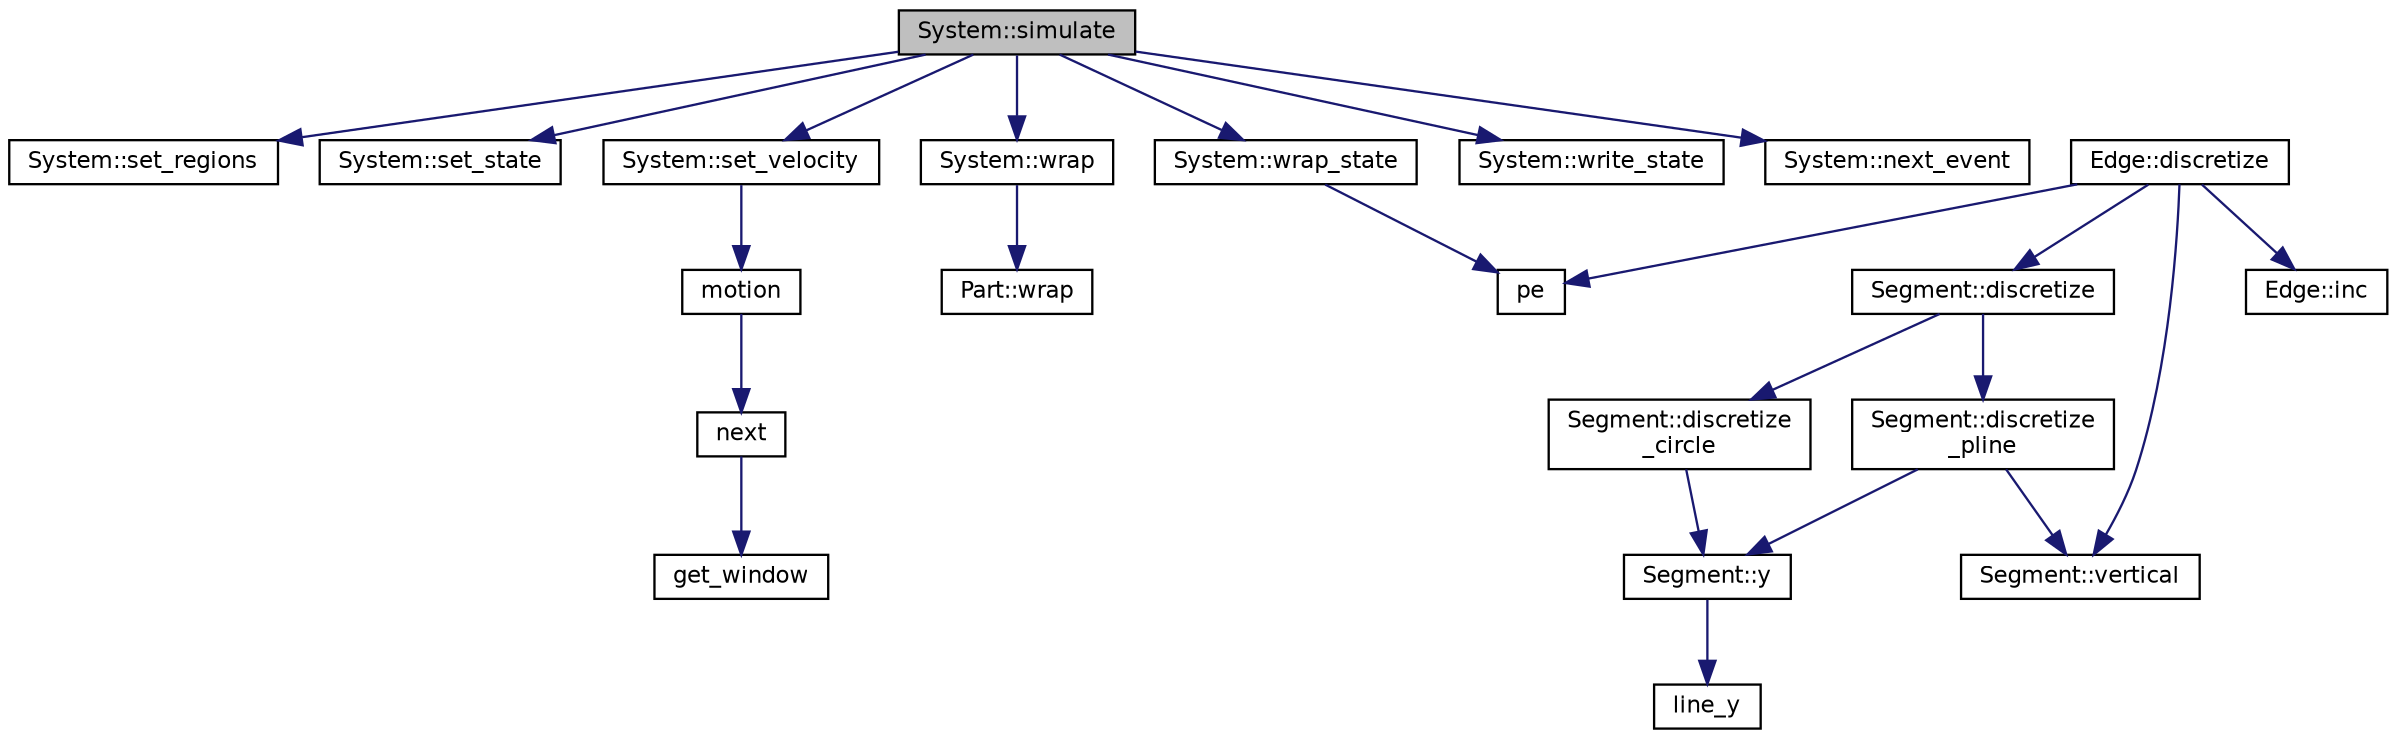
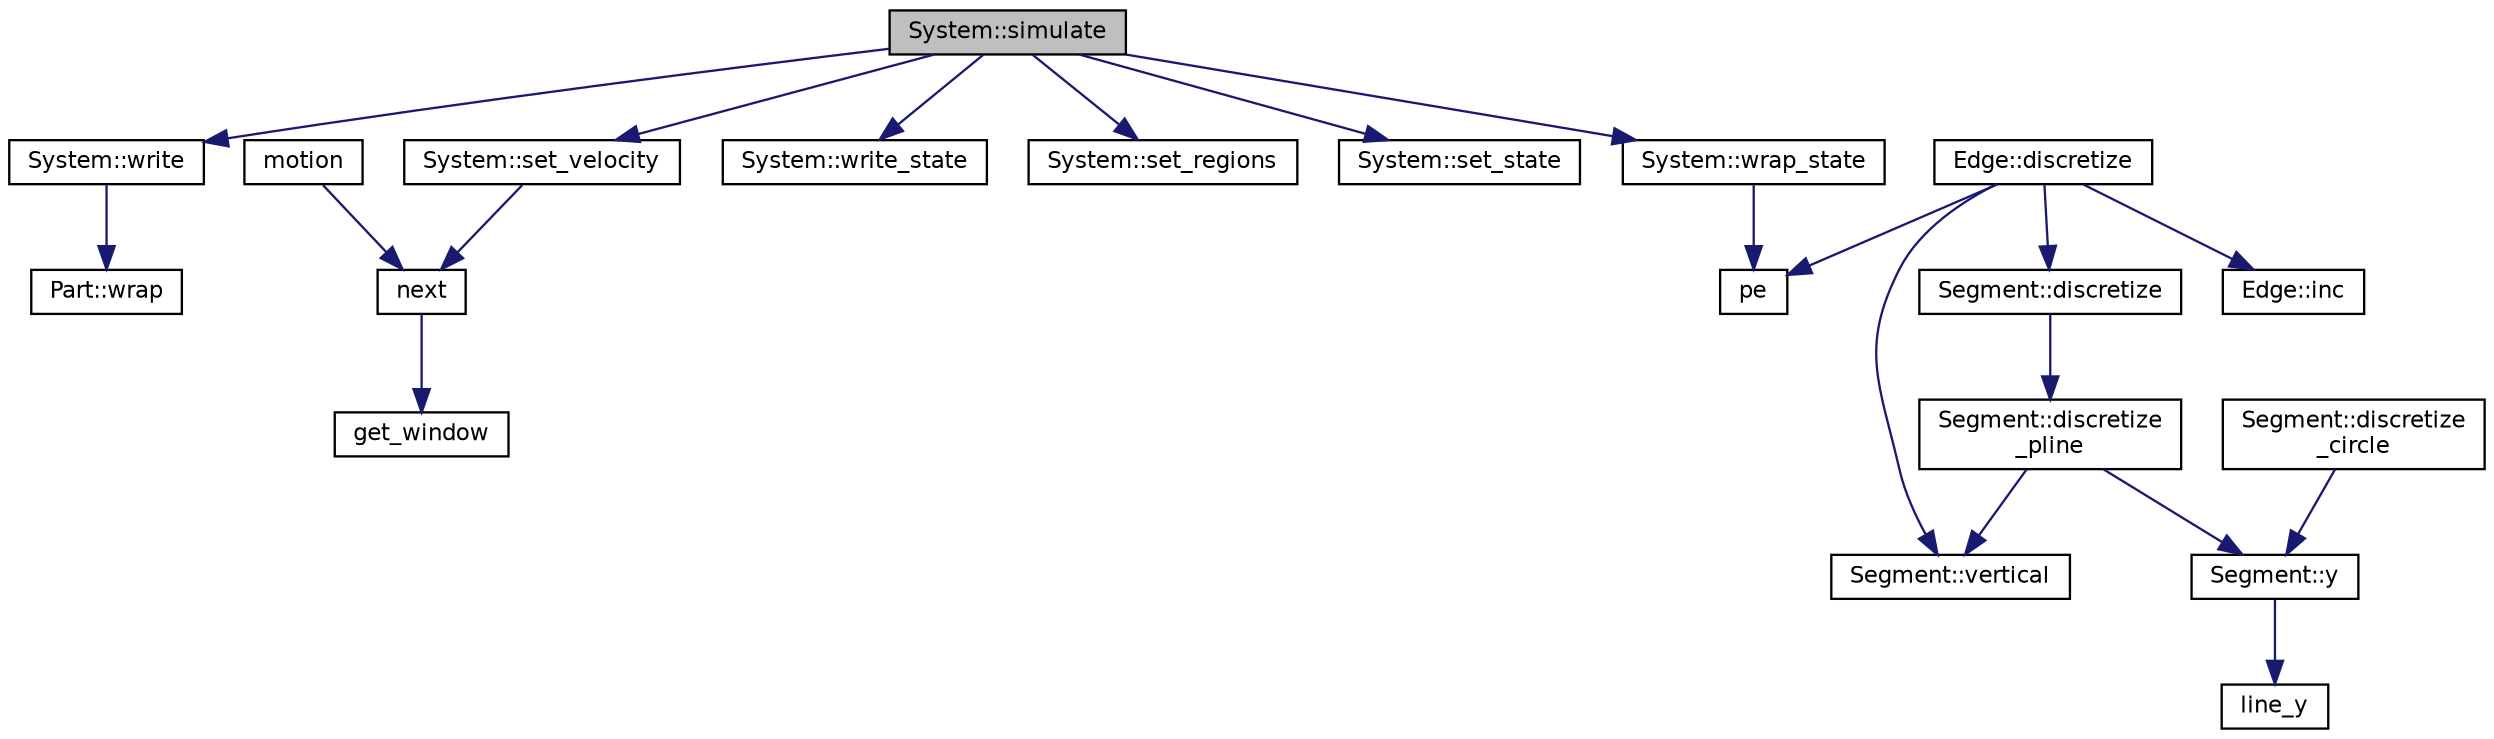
  digraph {
    rankdir=TB
    node [color=black fillcolor=white fontname=Helvetica fontsize=10 shape=record style=filled]
    edge [color=midnightblue fontname=Helvetica fontsize=10 labelfontname=Helvetica labelfontsize=10 style=solid]
    n1 [fillcolor=grey75 fontcolor=black height=0.2 label="System::simulate" width=0.4]
-   n2 [height=0.2 label="System::next_event" width=0.4]
    n3 [height=0.2 label="System::set_regions" width=0.4]
    n4 [height=0.2 label="System::set_state" width=0.4]
    n5 [height=0.2 label="System::set_velocity" width=0.4]
    n6 [height=0.2 label="System::wrap_state" width=0.4]
-   n7 [height=0.2 label="System::wrap" width=0.4]
+   n7 [height=0.2 label="System::write" width=0.4]
    n8 [height=0.2 label="System::write_state" width=0.4]
    n9 [height=0.2 label=motion width=0.4]
    n10 [height=0.2 label=pe width=0.4]
    n11 [height=0.2 label="Part::wrap" width=0.4]
    n12 [height=0.2 label=next width=0.4]
    n13 [height=0.2 label=get_window width=0.4]
    n14 [height=0.2 label="Edge::discretize" width=0.4]
    n15 [height=0.2 label="Segment::discretize" width=0.4]
    n16 [height=0.2 label="Segment::vertical" width=0.4]
    n17 [height=0.2 label="Edge::inc" width=0.4]
    n18 [height=0.2 label="Segment::discretize\l_circle" width=0.4]
    n19 [height=0.2 label="Segment::discretize\l_pline" width=0.4]
    n20 [height=0.2 label="Segment::y" width=0.4]
    n21 [height=0.2 label=line_y width=0.4]
-   n1 -> n2
    n1 -> n3
    n1 -> n4
    n1 -> n5
    n1 -> n6
    n1 -> n7
    n1 -> n8
-   n5 -> n9
+   n5 -> n12
    n6 -> n10
    n7 -> n11
    n9 -> n12
    n12 -> n13
    n14 -> n10
    n14 -> n15
    n14 -> n16
    n14 -> n17
-   n15 -> n18
    n15 -> n19
    n18 -> n20
    n19 -> n16
    n19 -> n20
    n20 -> n21
  }
